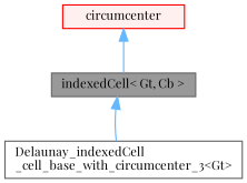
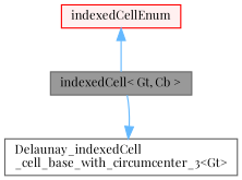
  digraph {
    fontname="Playfair Display"
    node [color=gray40 fontname="Playfair Display" fontsize=10 shape=box style=filled]
    edge [color=steelblue1 dir=back fontname="Playfair Display" fontsize=10 labelfontname=Helvetica labelfontsize=10 style=solid]
    n1 [fillcolor=grey60 fontcolor=black height=0.2 label="indexedCell\< Gt, Cb \>" width=0.4]
-   n2 [color=red fillcolor="#FFF0F0" height=0.2 label=circumcenter width=0.4]
+   n2 [color=red fillcolor="#FFF0F0" height=0.2 label=indexedCellEnum width=0.4]
    n3 [fillcolor=white height=0.2 label="Delaunay_indexedCell\l_cell_base_with_circumcenter_3\<Gt\>" width=0.4]
    n2 -> n1
-   n1 -> n3
+   n3 -> n1
  }
